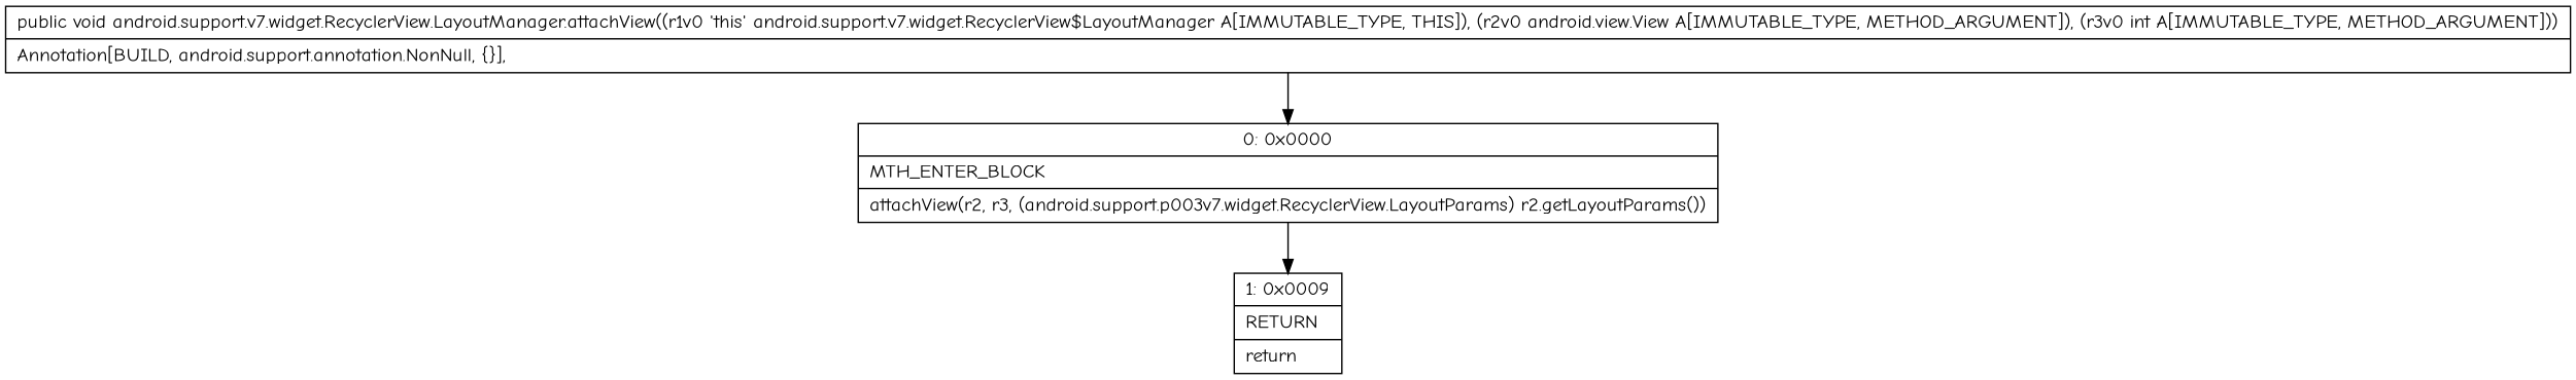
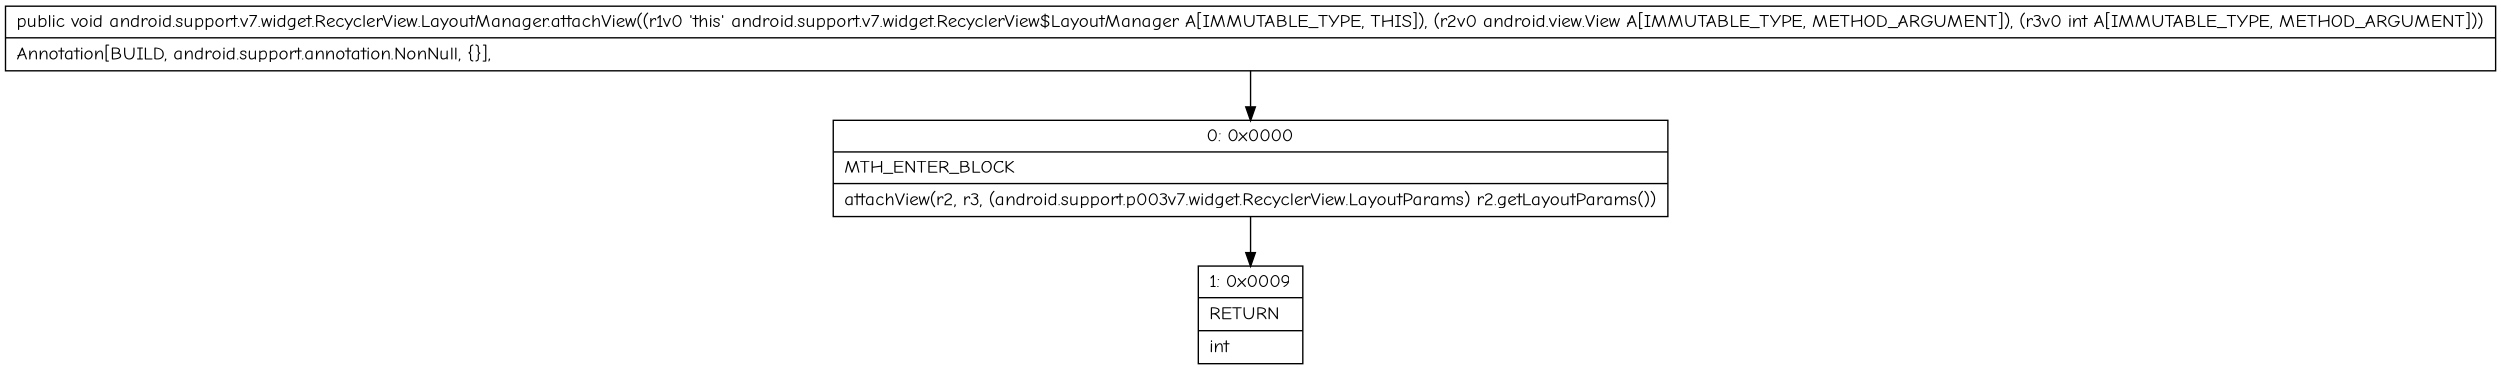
  digraph {
    fontname="Comic Neue"
    node [shape=record fontname="Comic Neue"]
    edge [fontname="Comic Neue"]
    n1 [label="{0\:\ 0x0000|MTH_ENTER_BLOCK\l|attachView(r2, r3, (android.support.p003v7.widget.RecyclerView.LayoutParams) r2.getLayoutParams())\l}"]
-   n2 [label="{1\:\ 0x0009|RETURN\l|return\l}"]
+   n2 [label="{1\:\ 0x0009|RETURN\l|int\l}"]
    n3 [label="{public void android.support.v7.widget.RecyclerView.LayoutManager.attachView((r1v0 'this' android.support.v7.widget.RecyclerView$LayoutManager A[IMMUTABLE_TYPE, THIS]), (r2v0 android.view.View A[IMMUTABLE_TYPE, METHOD_ARGUMENT]), (r3v0 int A[IMMUTABLE_TYPE, METHOD_ARGUMENT]))  | Annotation[BUILD, android.support.annotation.NonNull, \{\}], \l}"]
    n1 -> n2
    n3 -> n1
  }
